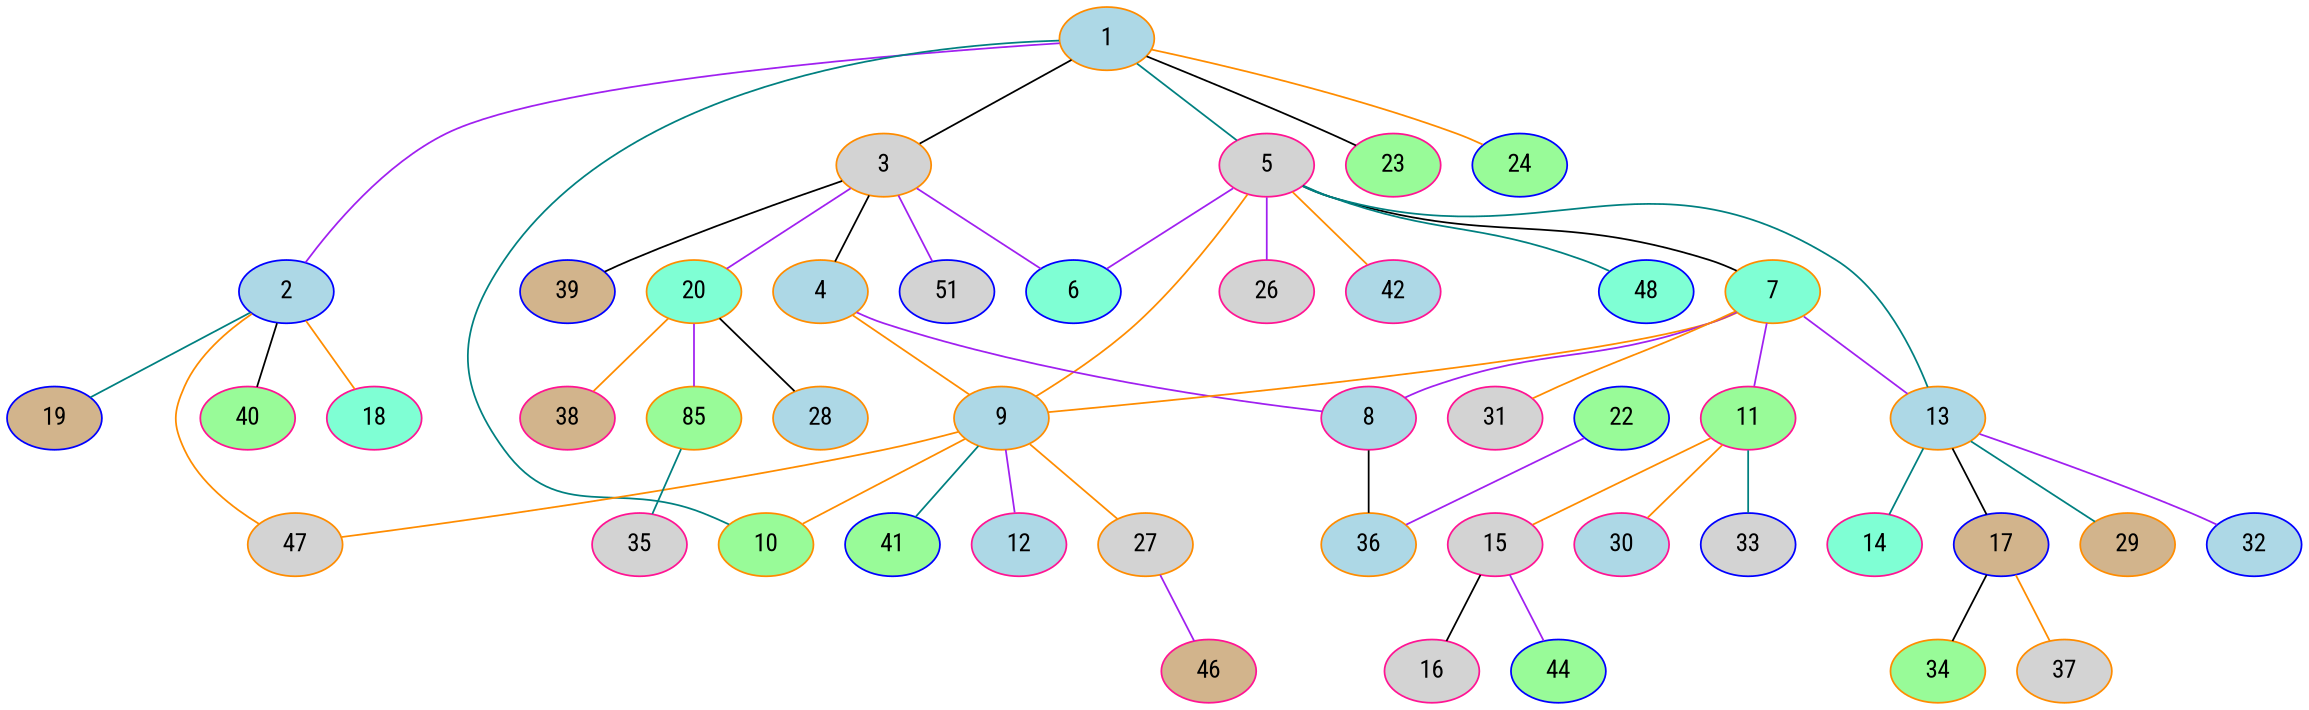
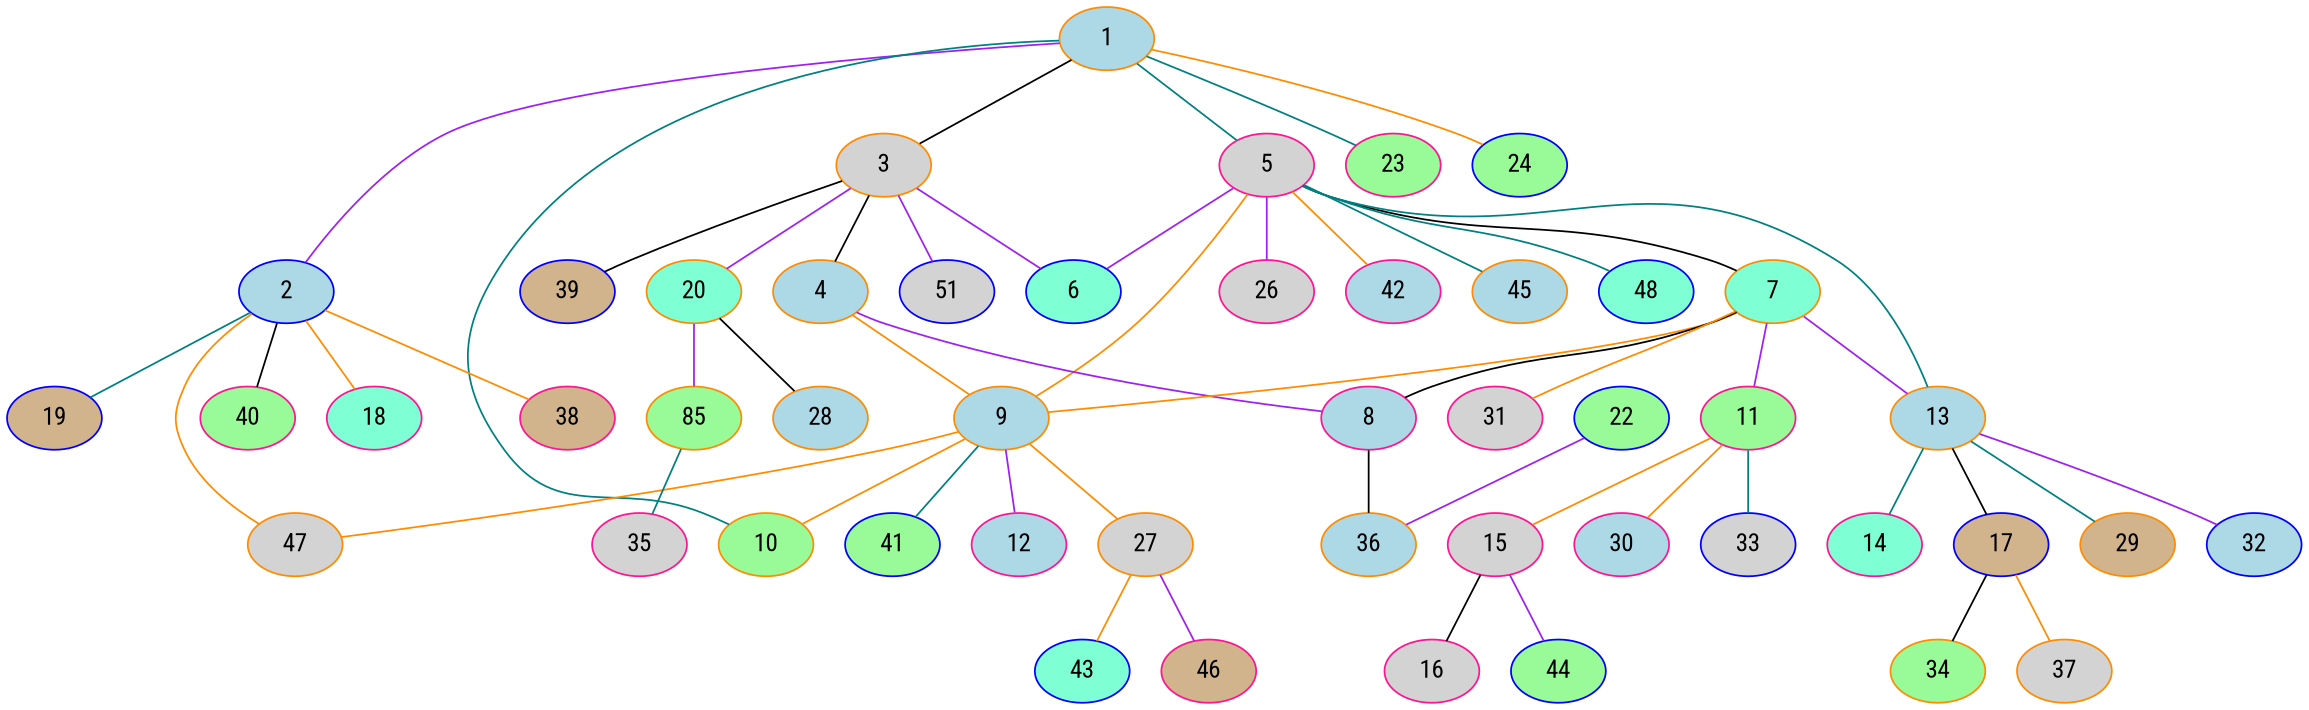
  graph {
    fontname="Roboto Condensed"
    node [color=darkorange fillcolor=lightblue fontname="Roboto Condensed" style=filled]
    edge [color=purple fontname="Roboto Condensed"]
    1
    2 [color=blue]
    3 [fillcolor=lightgrey]
    5 [color=deeppink fillcolor=lightgrey]
    10 [fillcolor=palegreen]
    23 [color=deeppink fillcolor=palegreen]
    24 [color=blue fillcolor=palegreen]
    18 [color=deeppink fillcolor=aquamarine]
    19 [color=blue fillcolor=tan]
    38 [color=deeppink fillcolor=tan]
    40 [color=deeppink fillcolor=palegreen]
    47 [fillcolor=lightgrey]
    4
    6 [color=blue fillcolor=aquamarine]
    20 [fillcolor=aquamarine]
    n16 [color=blue fillcolor=lightgrey label=51]
    39 [color=blue fillcolor=tan]
    9
    7 [fillcolor=aquamarine]
    26 [color=deeppink fillcolor=lightgrey]
    42 [color=deeppink]
+   45
    48 [color=blue fillcolor=aquamarine]
    13
    11 [color=deeppink fillcolor=palegreen]
    15 [color=deeppink fillcolor=lightgrey]
    30 [color=deeppink]
    33 [color=blue fillcolor=lightgrey]
    36
    8 [color=deeppink]
    n31 [fillcolor=palegreen label=85]
    28
    12 [color=deeppink]
    27 [fillcolor=lightgrey]
    41 [color=blue fillcolor=palegreen]
    31 [color=deeppink fillcolor=lightgrey]
    22 [color=blue fillcolor=palegreen]
    14 [color=deeppink fillcolor=aquamarine]
    17 [color=blue fillcolor=tan]
    29 [fillcolor=tan]
    32 [color=blue]
+   43 [color=blue fillcolor=aquamarine]
    46 [color=deeppink fillcolor=tan]
    16 [color=deeppink fillcolor=lightgrey]
    44 [color=blue fillcolor=palegreen]
    34 [fillcolor=palegreen]
    37 [fillcolor=lightgrey]
    35 [color=deeppink fillcolor=lightgrey]
    1 -- 2
    1 -- 3 [color=black]
    1 -- 5 [color=teal]
    1 -- 10 [color=teal]
-   1 -- 23 [color=black]
+   1 -- 23 [color=teal]
    1 -- 24 [color=darkorange]
    2 -- 18 [color=darkorange]
    2 -- 19 [color=teal]
-   20 -- 38 [color=darkorange]
+   2 -- 38 [color=darkorange]
    2 -- 40 [color=black]
    2 -- 47 [color=darkorange]
    3 -- 4 [color=black]
    3 -- 6
    3 -- 20
    3 -- n16
    3 -- 39 [color=black]
    5 -- 6
    5 -- 9 [color=darkorange]
    5 -- 7 [color=black]
    5 -- 26
    5 -- 42 [color=darkorange]
+   5 -- 45 [color=teal]
    5 -- 48 [color=teal]
    5 -- 13 [color=teal]
    4 -- 9 [color=darkorange]
    4 -- 8
    20 -- n31
    20 -- 28 [color=black]
    9 -- 10 [color=darkorange]
    9 -- 47 [color=darkorange]
    9 -- 12
    9 -- 27 [color=darkorange]
    9 -- 41 [color=teal]
    7 -- 9 [color=darkorange]
    7 -- 13
    7 -- 11
-   7 -- 8
+   7 -- 8 [color=black]
    7 -- 31 [color=darkorange]
    13 -- 14 [color=teal]
    13 -- 17 [color=black]
    13 -- 29 [color=teal]
    13 -- 32
    11 -- 15 [color=darkorange]
    11 -- 30 [color=darkorange]
    11 -- 33 [color=teal]
    15 -- 16 [color=black]
    15 -- 44
    8 -- 36 [color=black]
    n31 -- 35 [color=teal]
+   27 -- 43 [color=darkorange]
    27 -- 46
    22 -- 36
    17 -- 34 [color=black]
    17 -- 37 [color=darkorange]
  }
